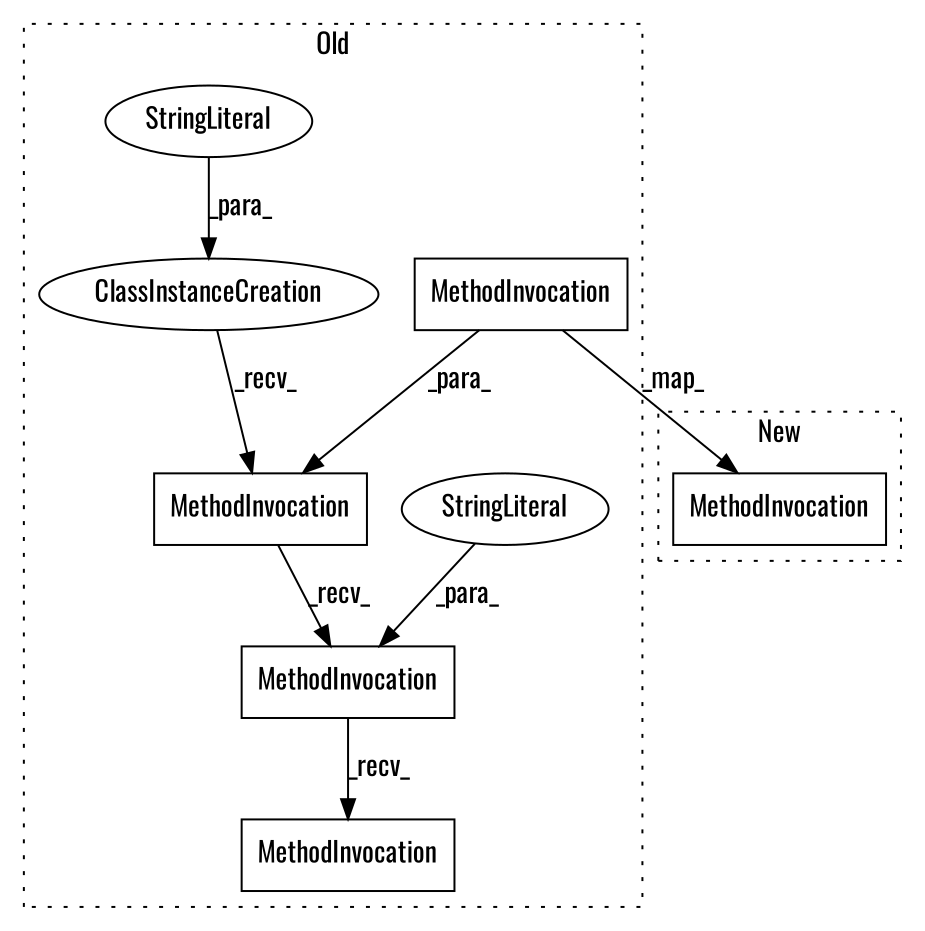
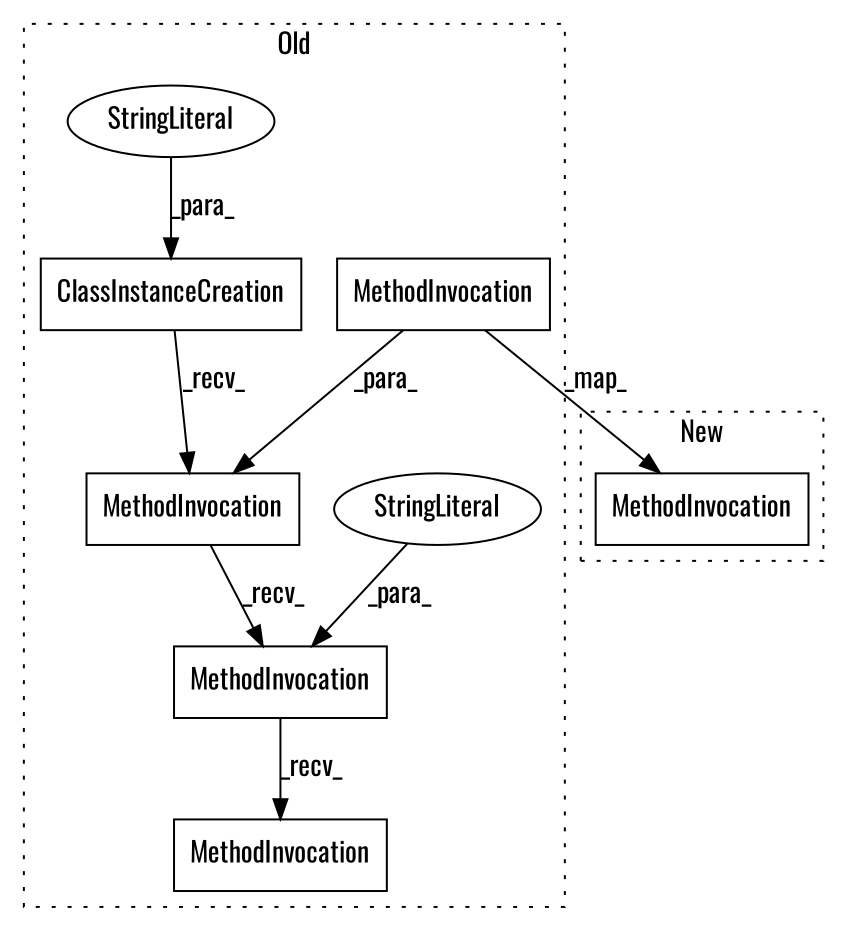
  digraph {
    fontname=Oswald
    node [a=32 l="12,1" shape=box fontname=Oswald]
    edge [fontname=Oswald]
-   n1 [a=14 l="18,1" label=ClassInstanceCreation s="16419,16459" shape=ellipse]
+   n1 [a=14 l="18,1" label=ClassInstanceCreation s="16419,16459"]
    n2 [label=MethodInvocation s="16560,16584"]
    n3 [l="7,1" label=MethodInvocation s="16596,16606"]
    n4 [l=10 label=MethodInvocation s=16617]
    n5 [l="7,1" label=MethodInvocation s="16545,16585"]
    n6 [a=45 l=3 label=StringLiteral s=16603 shape=ellipse]
    n7 [a=45 l=22 label=StringLiteral s=16437 shape=ellipse]
    n8 [label=MethodInvocation s="16308,16332"]
    subgraph cluster_1 {
      label=Old
      style=dotted
      n1
      n2
      n3
      n4
      n5
      n6
      n7
    }
    subgraph cluster_2 {
      label=New
      style=dotted
      n8
    }
    n1 -> n5 [label=_recv_]
    n2 -> n5 [label=_para_]
    n2 -> n8 [label=_map_]
    n3 -> n4 [label=_recv_]
    n5 -> n3 [label=_recv_]
    n6 -> n3 [label=_para_]
    n7 -> n1 [label=_para_]
  }
